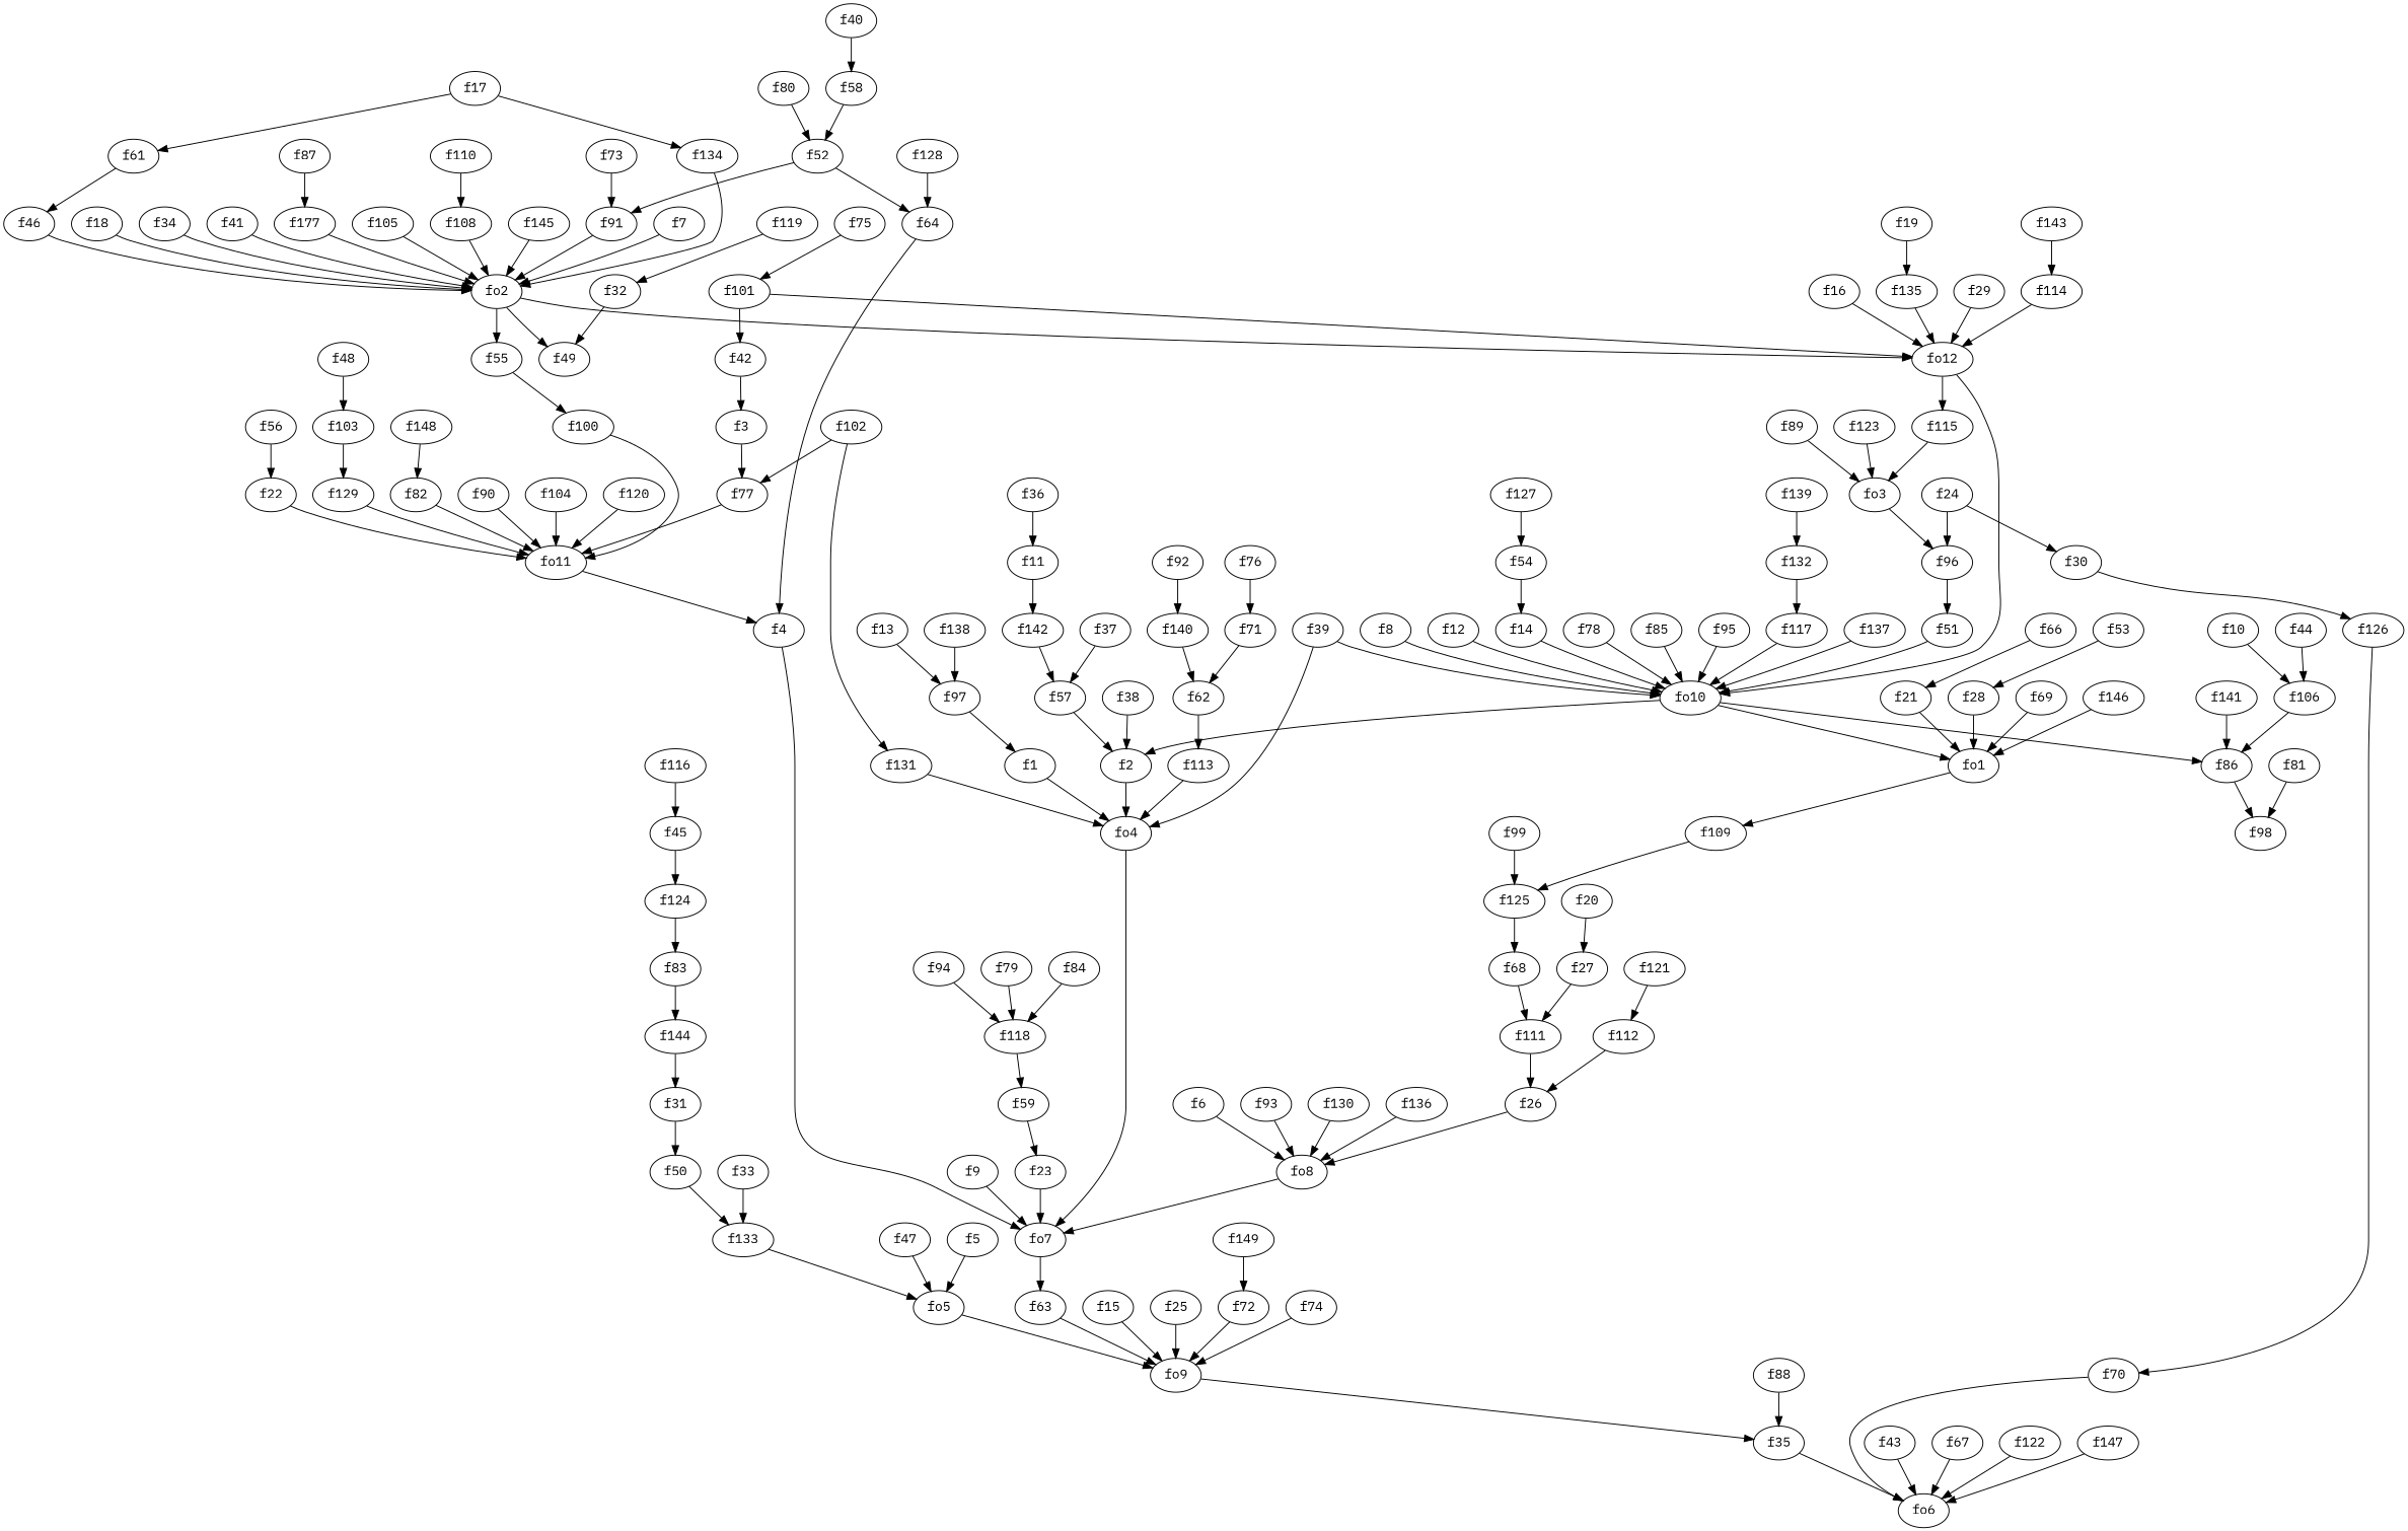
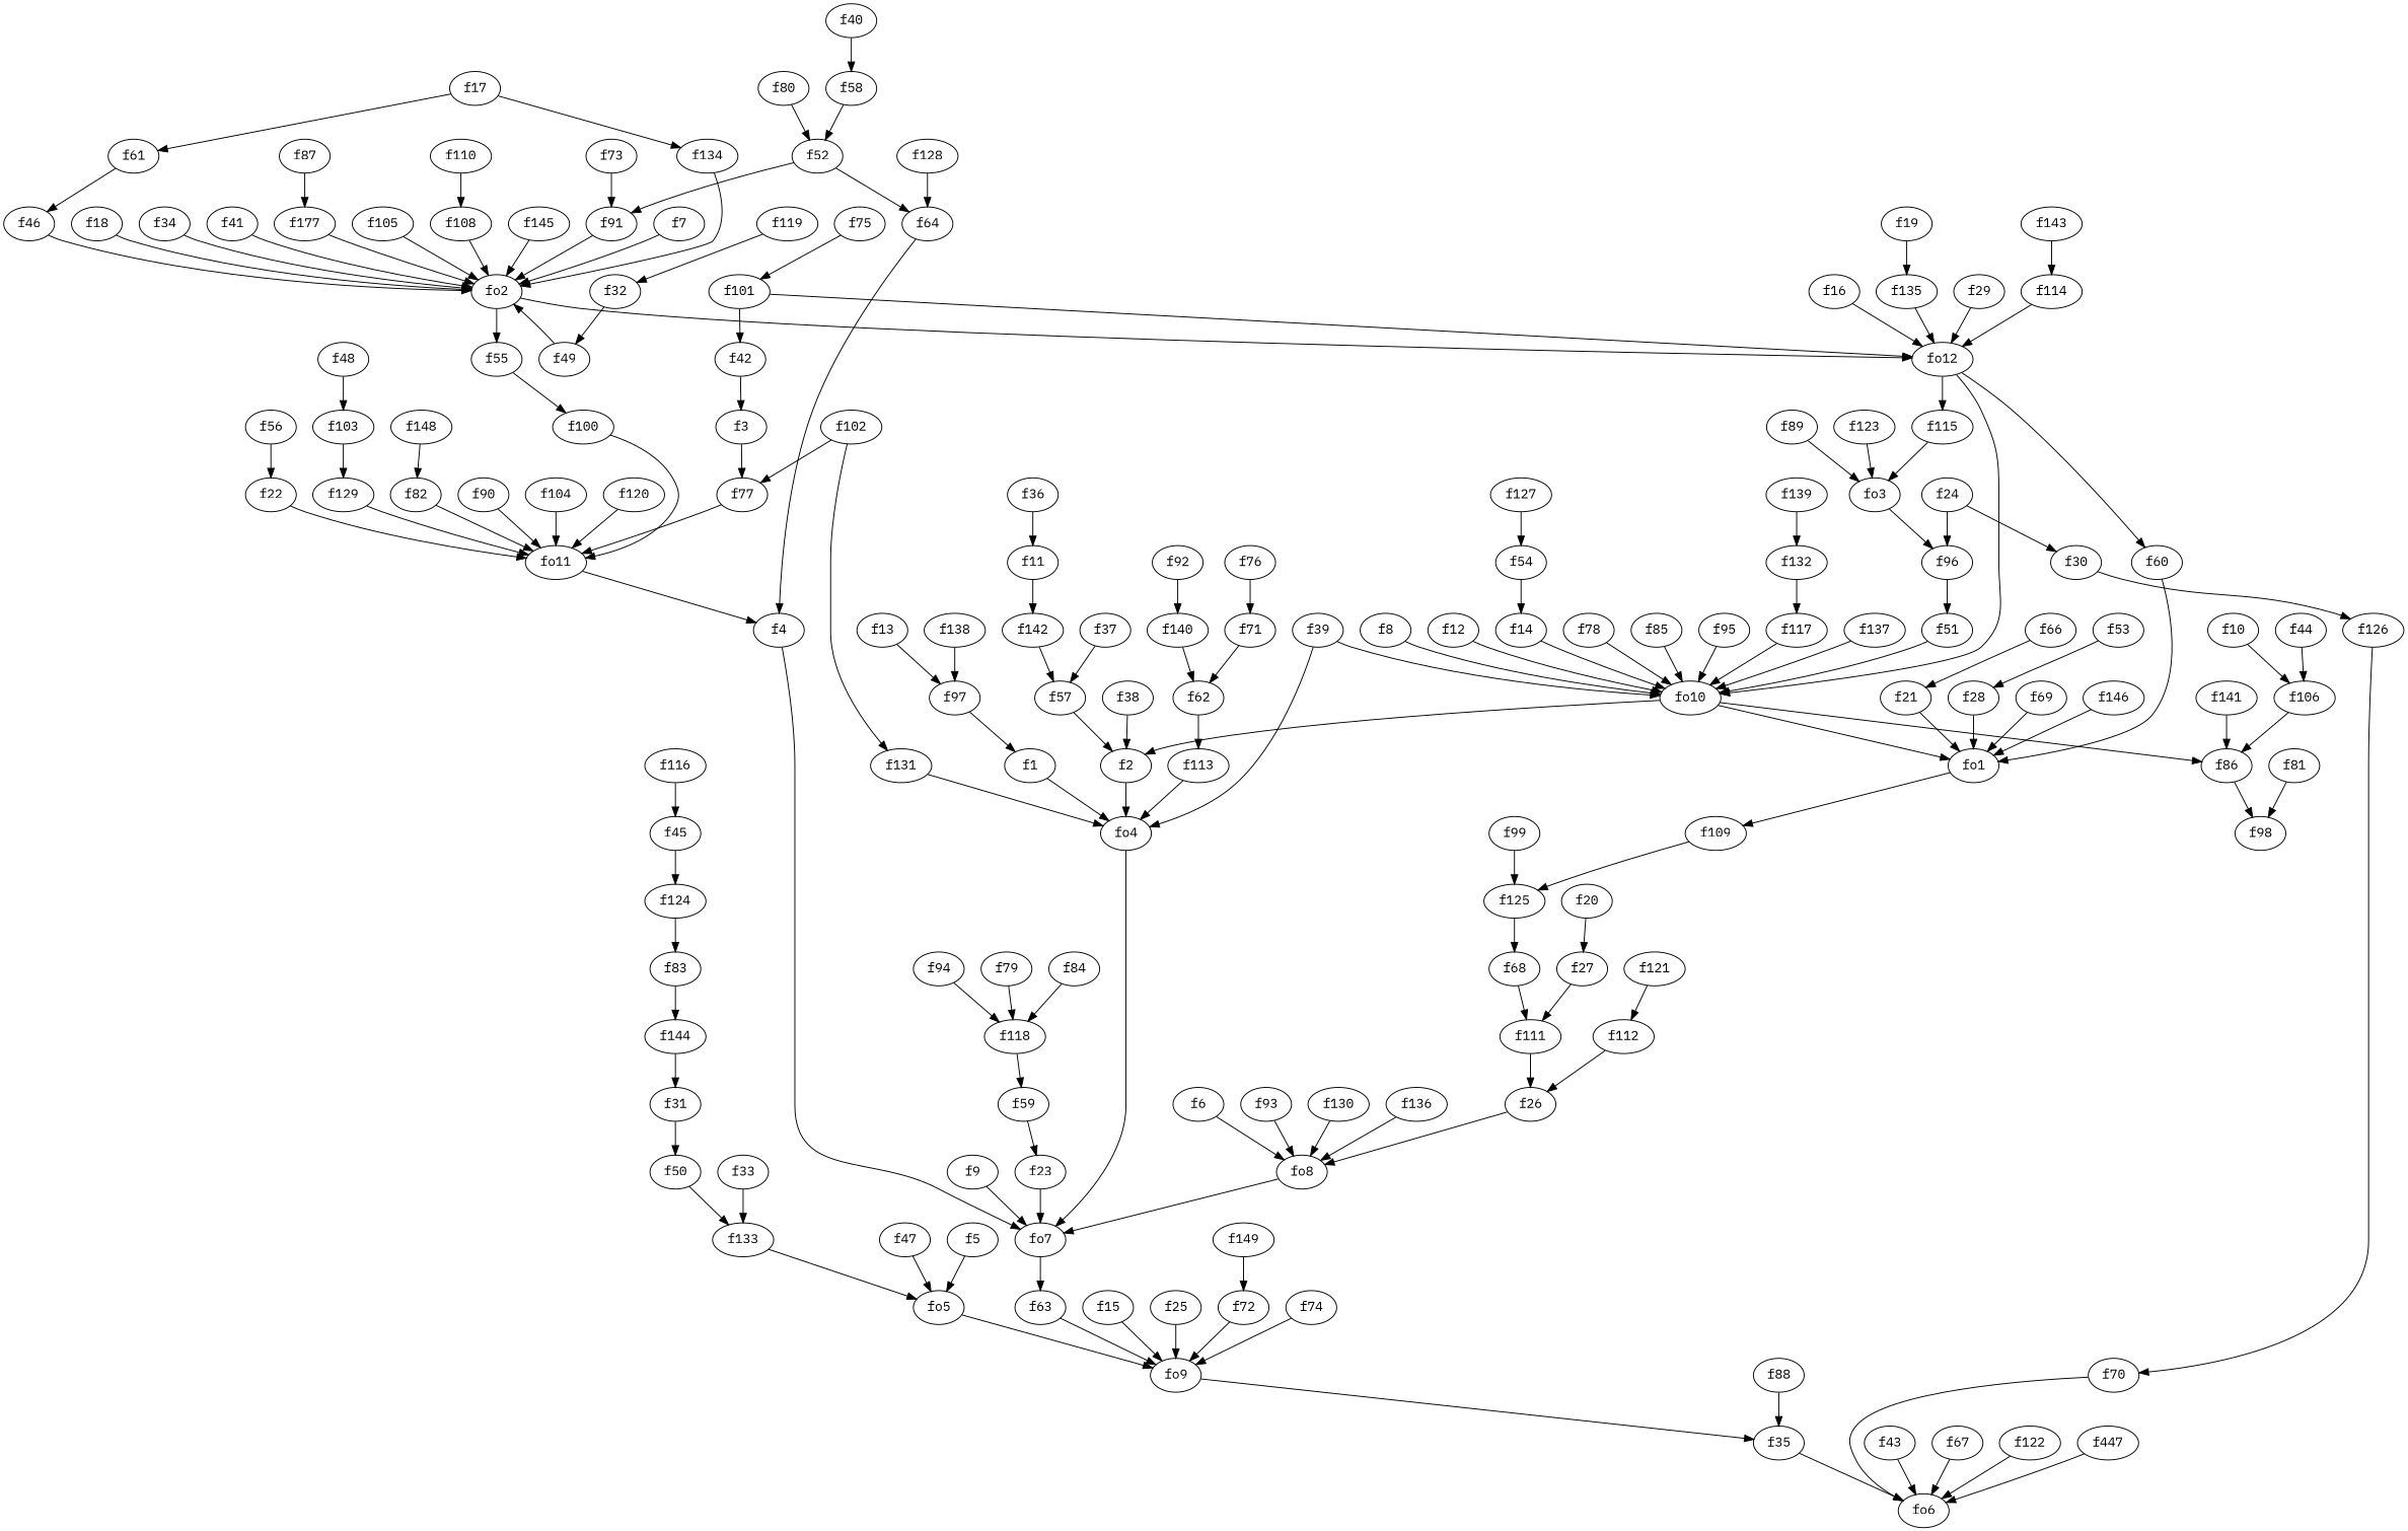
  strict digraph {
    fontname="IBM Plex Mono"
    node [fontname="IBM Plex Mono"]
    edge [fontname="IBM Plex Mono" weight=2]
    f1
    fo4
    fo7
    f2
    f3
    f77
    fo11
    f4
    f63
    f5
    fo5
    fo9
    f6
    fo8
    f7
    fo2
    fo12
    f55
    f8
    fo10
    fo1
    f86
    f9
    f10
    f106
    f11
    f142
    f57
    f12
    f13
    f97
    f14
    f15
    f35
    f16
+   f60
    f115
    f17
    f61
    f134
    f46
    f18
    f19
    f135
    f20
    f27
    f111
    f21
    f109
    f22
    f23
    f24
    f30
    f96
    f126
    f51
    f25
    f26
    f28
    f29
    f70
    f31
    f50
    f133
    f32
    f49
    f33
    f34
    fo6
    f36
    f37
    f38
    f39
    f40
    f58
    f52
    f41
    f42
    f43
    f44
    f45
    f124
    f83
    f47
    f48
    f103
    f129
    f64
    f91
    f53
    f54
    f100
    f56
    f59
    f99
    f125
    f62
    f113
    f66
    f67
    f68
    f69
    f71
    f72
    f73
    f74
    f75
    f101
    f76
    f78
    f79
    f118
    f80
    f81
    f98
    f82
    f144
    f84
    f85
    n120 [label=f177]
    f87
    f88
    f89
    fo3
    f90
    f92
    f140
    f93
    f94
    f95
    f102
    f131
    f104
    f105
    f108
    f110
    f112
    f114
    f116
    f117
    f119
    f120
    f121
    f122
    f123
    f127
    f128
    f130
    f132
    f136
    f137
    f138
    f139
    f141
    f143
    f145
    f146
-   f147
+   f147 [label=f447]
    f148
    f149
    f1 -> fo4
    fo4 -> fo7
    fo7 -> f63
    f2 -> fo4
    f3 -> f77
    f77 -> fo11
    fo11 -> f4
    f4 -> fo7
    f63 -> fo9
    f5 -> fo5
    fo5 -> fo9
    fo9 -> f35
    f6 -> fo8
    fo8 -> fo7
    f7 -> fo2
    fo2 -> fo12
    fo2 -> f55
    fo12 -> fo10
+   fo12 -> f60
    fo12 -> f115
    f55 -> f100
    f8 -> fo10
    fo10 -> f2
    fo10 -> fo1
    fo10 -> f86
    fo1 -> f109
    f86 -> f98
    f9 -> fo7
    f10 -> f106
    f106 -> f86
    f11 -> f142
    f142 -> f57
    f57 -> f2
    f12 -> fo10
    f13 -> f97
    f97 -> f1
    f14 -> fo10
    f15 -> fo9
    f35 -> fo6
    f16 -> fo12
+   f60 -> fo1
    f115 -> fo3
    f17 -> f61
    f17 -> f134
    f61 -> f46
    f134 -> fo2
    f46 -> fo2
    f18 -> fo2
    f19 -> f135
    f135 -> fo12
    f20 -> f27
    f27 -> f111
    f111 -> f26
    f21 -> fo1
    f109 -> f125
    f22 -> fo11
    f23 -> fo7
    f24 -> f30
    f24 -> f96
    f30 -> f126
    f96 -> f51
    f126 -> f70
    f51 -> fo10
    f25 -> fo9
    f26 -> fo8
    f28 -> fo1
    f29 -> fo12
    f70 -> fo6
    f31 -> f50
    f50 -> f133
    f133 -> fo5
    f32 -> f49
-   fo2 -> f49
+   f49 -> fo2
    f33 -> f133
    f34 -> fo2
    f36 -> f11
    f37 -> f57
    f38 -> f2
    f39 -> fo4
    f39 -> fo10
    f40 -> f58
    f58 -> f52
    f52 -> f64
    f52 -> f91
    f41 -> fo2
    f42 -> f3
    f43 -> fo6
    f44 -> f106
    f45 -> f124
    f124 -> f83
    f83 -> f144
    f47 -> fo5
    f48 -> f103
    f103 -> f129
    f129 -> fo11
    f64 -> f4
    f91 -> fo2
    f53 -> f28
    f54 -> f14
    f100 -> fo11
    f56 -> f22
    f59 -> f23
    f99 -> f125
    f125 -> f68
    f62 -> f113
    f113 -> fo4
    f66 -> f21
    f67 -> fo6
    f68 -> f111
    f69 -> fo1
    f71 -> f62
    f72 -> fo9
    f73 -> f91
    f74 -> fo9
    f75 -> f101
    f101 -> fo12
    f101 -> f42
    f76 -> f71
    f78 -> fo10
    f79 -> f118
    f118 -> f59
    f80 -> f52
    f81 -> f98
    f82 -> fo11
    f144 -> f31
    f84 -> f118
    f85 -> fo10
    n120 -> fo2
    f87 -> n120
    f88 -> f35
    f89 -> fo3
    fo3 -> f96
    f90 -> fo11
    f92 -> f140
    f140 -> f62
    f93 -> fo8
    f94 -> f118
    f95 -> fo10
    f102 -> f77
    f102 -> f131
    f131 -> fo4
    f104 -> fo11
    f105 -> fo2
    f108 -> fo2
    f110 -> f108
    f112 -> f26
    f114 -> fo12
    f116 -> f45
    f117 -> fo10
    f119 -> f32
    f120 -> fo11
    f121 -> f112
    f122 -> fo6
    f123 -> fo3
    f127 -> f54
    f128 -> f64
    f130 -> fo8
    f132 -> f117
    f136 -> fo8
    f137 -> fo10
    f138 -> f97
    f139 -> f132
    f141 -> f86
    f143 -> f114
    f145 -> fo2
    f146 -> fo1
    f147 -> fo6
    f148 -> f82
    f149 -> f72
  }
